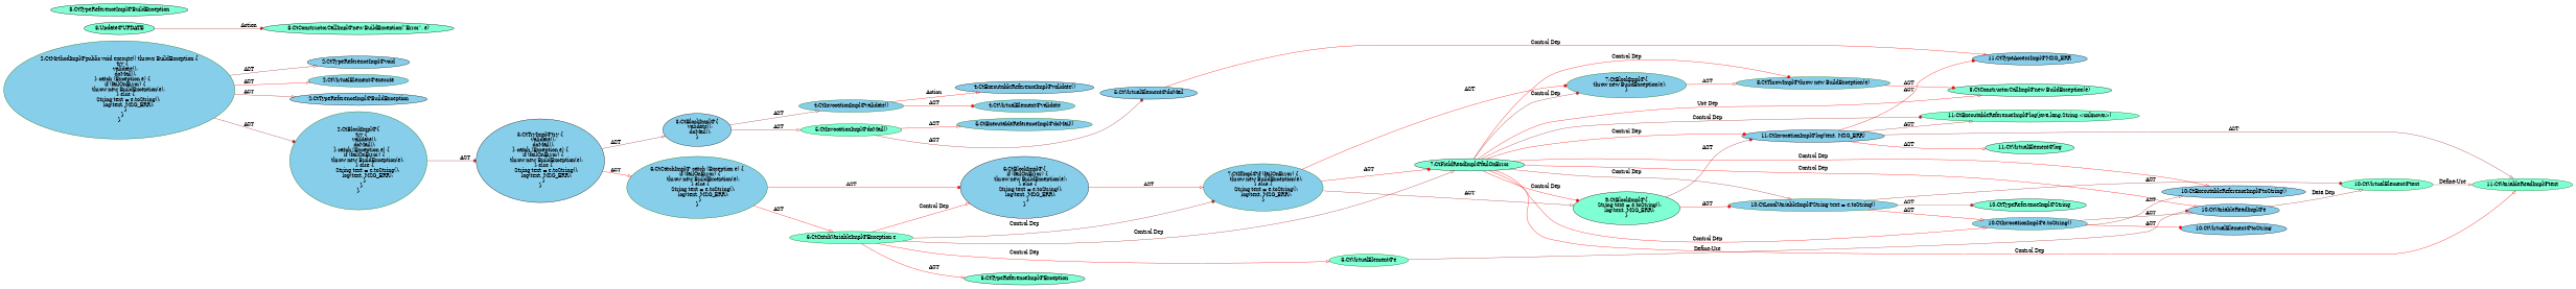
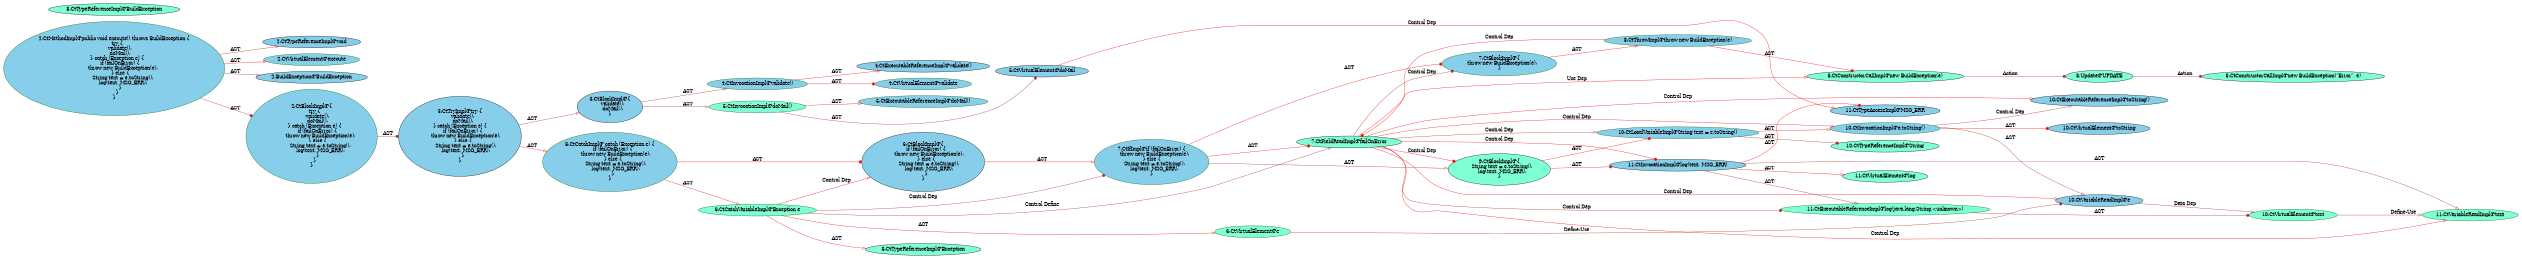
  digraph {
    rankdir=LR
    node [color=black fillcolor=skyblue shape=ellipse style=filled]
    edge [arrowhead=onormal color=red]
    n1 [label="2:CtTypeReferenceImpl@void"]
    n2 [color=darkgreen label="2:CtVirtualElement@execute"]
-   n3 [label="2:CtTypeReferenceImpl@BuildException"]
+   n3 [label="2:BuildException@BuildException"]
    n4 [label="4:CtExecutableReferenceImpl@validate()"]
    n5 [color=darkgreen label="4:CtVirtualElement@validate"]
    n6 [color=darkgreen label="4:CtInvocationImpl@validate()"]
    n7 [color=darkgreen label="5:CtExecutableReferenceImpl@doMail()"]
    n8 [label="5:CtVirtualElement@doMail"]
    n9 [label="11:CtTypeAccessImpl@MSG_ERR"]
    n10 [color=darkgreen fillcolor=aquamarine label="5:CtInvocationImpl@doMail()"]
    n11 [label="3:CtBlockImpl@\{\n    validate();\n    doMail();\n\}"]
    n12 [color=darkgreen fillcolor=aquamarine label="6:CtVirtualElement@e"]
    n13 [label="10:CtVariableReadImpl@e"]
    n14 [color=darkgreen fillcolor=aquamarine label="10:CtVirtualElement@text"]
    n15 [fillcolor=aquamarine label="6:CtTypeReferenceImpl@Exception"]
    n16 [color=darkgreen fillcolor=aquamarine label="6:CtCatchVariableImpl@Exception e"]
    n17 [fillcolor=aquamarine label="7:CtFieldReadImpl@failOnError"]
    n18 [color=darkgreen label="7:CtIfImpl@if (failOnError) \{\n    throw new BuildException(e);\n\} else \{\n    String text = e.toString();\n    log(text, MSG_ERR);\n\}"]
    n19 [label="6:CtBlockImpl@\{\n    if (failOnError) \{\n        throw new BuildException(e);\n    \} else \{\n        String text = e.toString();\n        log(text, MSG_ERR);\n    \}\n\}"]
    n20 [fillcolor=aquamarine label="8:CtConstructorCallImpl@new BuildException(e)"]
    n21 [color=darkgreen label="8:CtThrowImpl@throw new BuildException(e)"]
    n22 [color=darkgreen label="7:CtBlockImpl@\{\n    throw new BuildException(e);\n\}"]
    n23 [label="10:CtExecutableReferenceImpl@toString()"]
    n24 [color=darkgreen label="10:CtInvocationImpl@e.toString()"]
    n25 [color=darkgreen label="10:CtLocalVariableImpl@String text = e.toString()"]
    n26 [color=darkgreen fillcolor=aquamarine label="11:CtExecutableReferenceImpl@log(java.lang.String,<unknown>)"]
    n27 [color=darkgreen fillcolor=aquamarine label="11:CtVariableReadImpl@text"]
    n28 [label="11:CtInvocationImpl@log(text, MSG_ERR)"]
    n29 [fillcolor=aquamarine label="9:CtBlockImpl@\{\n    String text = e.toString();\n    log(text, MSG_ERR);\n\}"]
    n30 [fillcolor=aquamarine label="8:Update@UPDATE"]
    n31 [label="10:CtVirtualElement@toString"]
    n32 [fillcolor=aquamarine label="10:CtTypeReferenceImpl@String"]
    n33 [fillcolor=aquamarine label="11:CtVirtualElement@log"]
    n34 [fillcolor=aquamarine label="8:CtTypeReferenceImpl@BuildException"]
    n35 [fillcolor=aquamarine label="8:CtConstructorCallImpl@new BuildException(\"Error\", e)"]
    n36 [color=darkgreen label="6:CtCatchImpl@ catch (Exception e) \{\n    if (failOnError) \{\n        throw new BuildException(e);\n    \} else \{\n        String text = e.toString();\n        log(text, MSG_ERR);\n    \}\n\}"]
    n37 [label="3:CtTryImpl@try \{\n    validate();\n    doMail();\n\} catch (Exception e) \{\n    if (failOnError) \{\n        throw new BuildException(e);\n    \} else \{\n        String text = e.toString();\n        log(text, MSG_ERR);\n    \}\n\}"]
    n38 [color=darkgreen label="2:CtBlockImpl@\{\n    try \{\n        validate();\n        doMail();\n    \} catch (Exception e) \{\n        if (failOnError) \{\n            throw new BuildException(e);\n        \} else \{\n            String text = e.toString();\n            log(text, MSG_ERR);\n        \}\n    \}\n\}"]
    n39 [color=darkgreen label="2:CtMethodImpl@public void execute() throws BuildException \{\n    try \{\n        validate();\n        doMail();\n    \} catch (Exception e) \{\n        if (failOnError) \{\n            throw new BuildException(e);\n        \} else \{\n            String text = e.toString();\n            log(text, MSG_ERR);\n        \}\n    \}\n\}"]
-   n6 -> n4 [label=Action]
+   n6 -> n4 [label=AST]
    n6 -> n5 [arrowhead=dot label=AST]
    n8 -> n9 [label="Control Dep"]
    n10 -> n7 [label=AST]
    n10 -> n8 [arrowhead=dot color=brown label=AST]
    n11 -> n6 [color=brown label=AST]
    n11 -> n10 [color=brown label=AST]
    n12 -> n13 [arrowhead=dot color=brown label="Define-Use"]
    n13 -> n14 [color=brown label="Data Dep"]
    n14 -> n27 [color=brown label="Define-Use"]
-   n16 -> n12 [label="Control Dep"]
+   n16 -> n12 [label=AST]
    n16 -> n15 [label=AST]
-   n16 -> n17 [color=brown label="Control Dep"]
+   n16 -> n17 [color=brown label="Control Define"]
    n16 -> n18 [arrowhead=dot color=brown label="Control Dep"]
    n16 -> n19 [label="Control Dep"]
    n17 -> n13 [label="Control Dep"]
    n17 -> n20 [label="Use Dep"]
-   n17 -> n21 [arrowhead=dot label="Control Dep"]
+   n21 -> n17 [arrowhead=dot label="Control Dep"]
    n17 -> n22 [arrowhead=dot color=brown label="Control Dep"]
    n17 -> n23 [label="Control Dep"]
    n17 -> n24 [label="Control Dep"]
    n17 -> n25 [color=brown label="Control Dep"]
    n17 -> n26 [arrowhead=dot color=brown label="Control Dep"]
    n17 -> n27 [label="Control Dep"]
    n17 -> n28 [arrowhead=dot label="Control Dep"]
    n17 -> n29 [arrowhead=dot label="Control Dep"]
    n18 -> n17 [arrowhead=dot label=AST]
    n18 -> n22 [arrowhead=dot label=AST]
    n18 -> n29 [color=brown label=AST]
    n19 -> n18 [label=AST]
+   n20 -> n30 [arrowhead=dot color=brown label=Action]
    n21 -> n20 [arrowhead=dot label=AST]
    n22 -> n21 [label=AST]
    n24 -> n13 [color=brown label=AST]
-   n24 -> n23 [color=brown label=AST]
+   n24 -> n23 [color=brown label="Control Dep"]
    n24 -> n31 [arrowhead=dot label=AST]
-   n25 -> n14 [arrowhead=dot color=brown label=AST]
+   n26 -> n14 [arrowhead=dot color=brown label=AST]
    n25 -> n24 [label=AST]
    n25 -> n32 [arrowhead=dot color=brown label=AST]
    n28 -> n9 [arrowhead=dot label=AST]
    n28 -> n26 [color=brown label=AST]
    n28 -> n27 [color=brown label=AST]
    n28 -> n33 [label=AST]
    n29 -> n25 [arrowhead=dot label=AST]
    n29 -> n28 [arrowhead=dot color=brown label=AST]
    n30 -> n35 [arrowhead=dot color=brown label=Action]
    n36 -> n16 [label=AST]
    n36 -> n19 [arrowhead=dot label=AST]
    n37 -> n11 [color=brown label=AST]
    n37 -> n36 [label=AST]
    n38 -> n37 [arrowhead=dot color=brown label=AST]
    n39 -> n1 [color=brown label=AST]
    n39 -> n2 [label=AST]
    n39 -> n3 [color=brown label=AST]
    n39 -> n38 [arrowhead=dot color=brown label=AST]
  }
